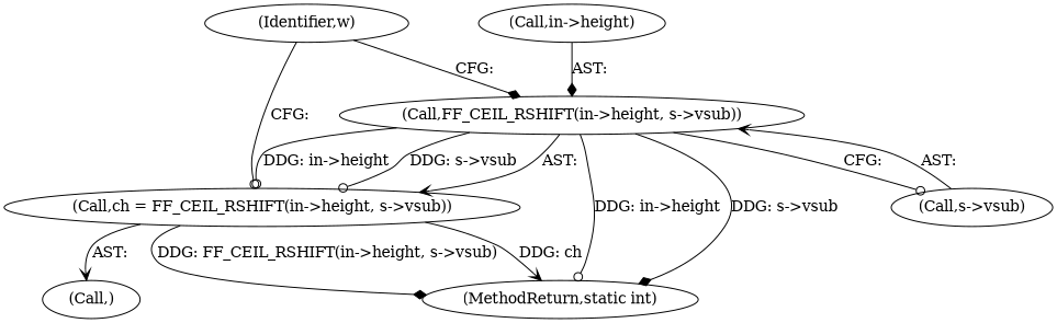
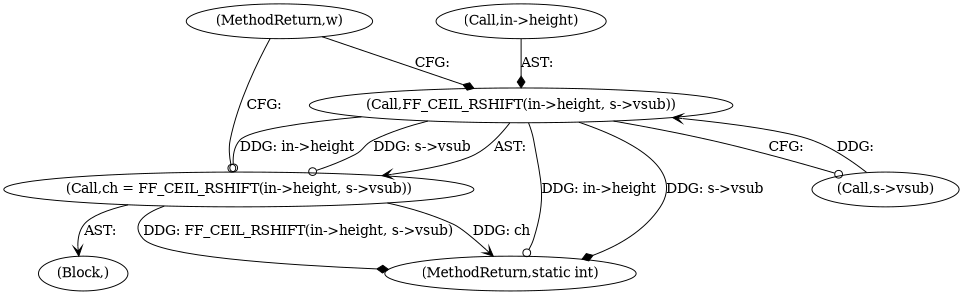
  digraph {
    edge [arrowhead=odot]
    n1 [label="(Call,FF_CEIL_RSHIFT(in->height, s->vsub))"]
    n2 [label="(Call,ch = FF_CEIL_RSHIFT(in->height, s->vsub))"]
    n3 [label="(MethodReturn,static int)"]
    n4 [label="(Call,s->vsub)"]
-   n5 [label="(Call,)"]
-   n6 [label="(Identifier,w)"]
+   n5 [label="(Block,)"]
+   n6 [label="(MethodReturn,w)"]
    n7 [label="(Call,in->height)"]
    n1 -> n2 [arrowhead=vee label="AST: "]
    n1 -> n2 [label="DDG: in->height"]
    n1 -> n2 [label="DDG: s->vsub"]
    n1 -> n3 [label="DDG: in->height"]
    n1 -> n3 [arrowhead=diamond label="DDG: s->vsub"]
    n1 -> n4 [label="CFG: "]
    n2 -> n3 [arrowhead=diamond label="DDG: FF_CEIL_RSHIFT(in->height, s->vsub)"]
    n2 -> n3 [arrowhead=vee label="DDG: ch"]
    n2 -> n5 [arrowhead=vee label="AST: "]
-   n4 -> n1 [arrowhead=vee label="AST: "]
+   n4 -> n1 [arrowhead=vee label="DDG: "]
    n6 -> n1 [arrowhead=diamond label="CFG: "]
    n6 -> n2 [label="CFG: "]
    n7 -> n1 [arrowhead=diamond label="AST: "]
  }
